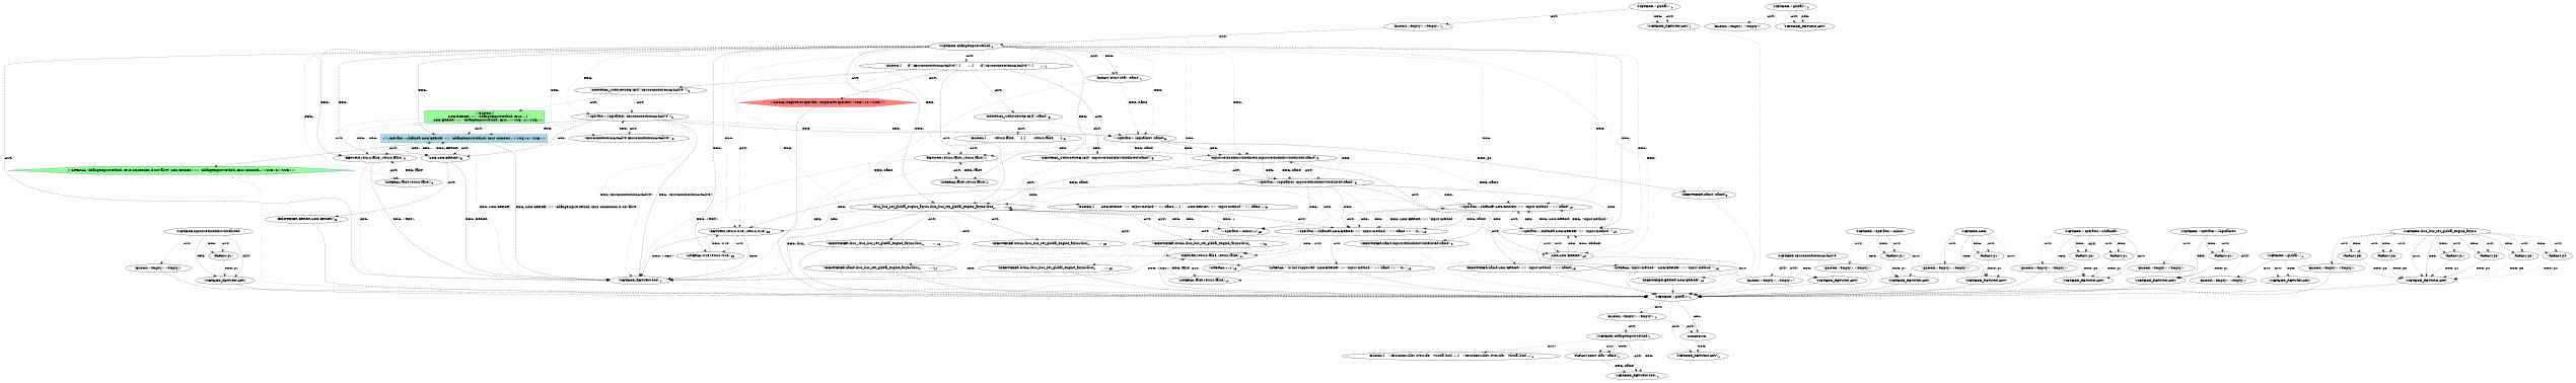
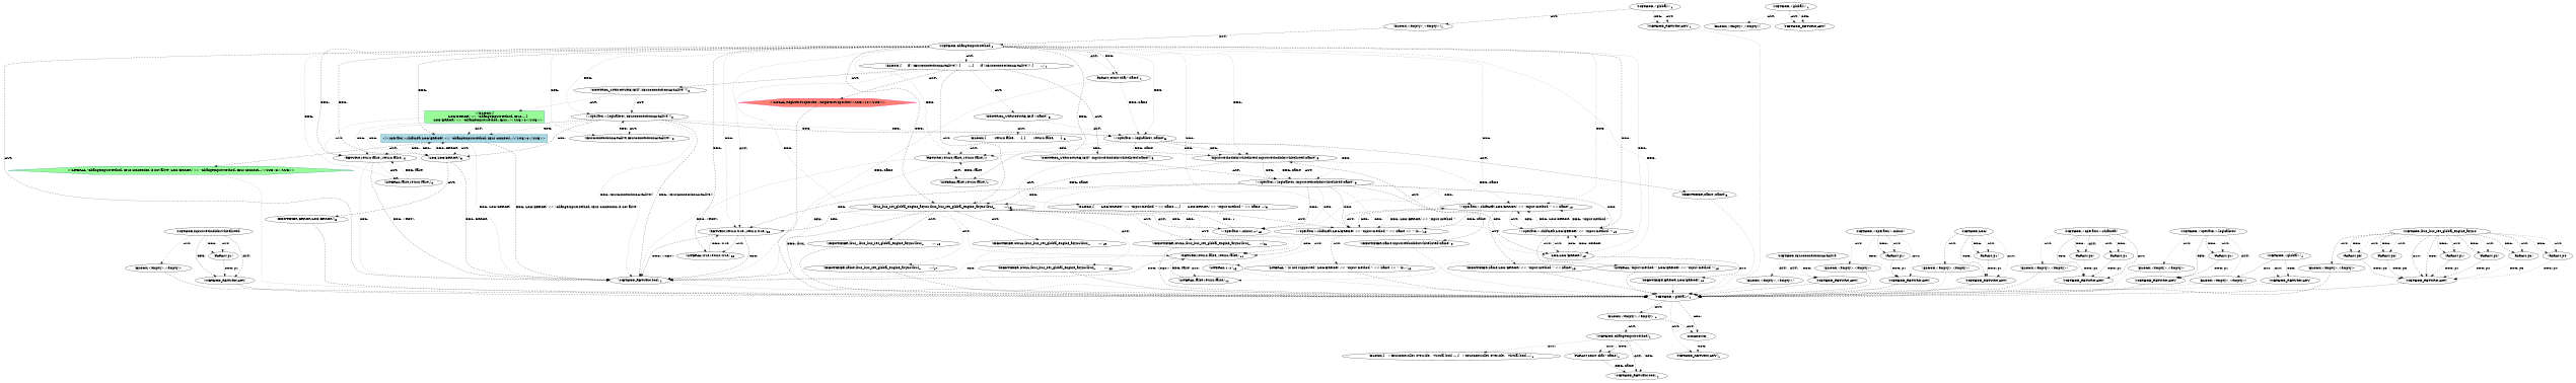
  digraph {
    edge [style=dashed]
    n1 [label=<(METHOD,InputMethodIdIsWhitelisted)>]
    n2 [label=<(PARAM,p1)>]
    n3 [label=<(BLOCK,&lt;empty&gt;,&lt;empty&gt;)>]
    n4 [label=<(METHOD_RETURN,ANY)>]
    n5 [label=<(METHOD,&lt;global&gt;)<SUB>1</SUB>>]
    n6 [label=<(BLOCK,&lt;empty&gt;,&lt;empty&gt;)<SUB>1</SUB>>]
    n7 [label=<(UNKNOWN,,)>]
    n8 [label=<(METHOD_RETURN,ANY)<SUB>1</SUB>>]
    n9 [label=<(METHOD,&lt;global&gt;)<SUB>1</SUB>>]
    n10 [label=<(BLOCK,&lt;empty&gt;,&lt;empty&gt;)<SUB>1</SUB>>]
    n11 [label=<(METHOD_RETURN,ANY)<SUB>1</SUB>>]
    n12 [label=<(METHOD,ChangeInputMethod)<SUB>1</SUB>>]
    n13 [label=<(PARAM,const char* name)<SUB>1</SUB>>]
    n14 [label=<(BLOCK,{      if (!IBusConnectionsAreAlive()) {       ...,{      if (!IBusConnectionsAreAlive()) {       ...)<SUB>1</SUB>>]
    n15 [label=<(&lt;operator&gt;.logicalNot,!IBusConnectionsAreAlive())<SUB>2</SUB>>]
    n16 [label=<(IBusConnectionsAreAlive,IBusConnectionsAreAlive())<SUB>2</SUB>>]
    n17 [color=teal fillcolor=lightblue label="<(&lt;operator&gt;.shiftLeft,LOG(ERROR) &lt;&lt; &quot;ChangeInputMethod: IBus connecti...)<SUB>3</SUB>>" shape=box style=filled]
    n18 [label=<(LOG,LOG(ERROR))<SUB>3</SUB>>]
    n19 [label=<(RETURN,return false;,return false;)<SUB>4</SUB>>]
    n20 [label=<(LITERAL,false,return false;)<SUB>4</SUB>>]
    n21 [label=<(&lt;operator&gt;.logicalNot,!name)<SUB>6</SUB>>]
    n22 [label=<(RETURN,return false;,return false;)<SUB>7</SUB>>]
    n23 [label=<(LITERAL,false,return false;)<SUB>7</SUB>>]
    n24 [label=<(InputMethodIdIsWhitelisted,InputMethodIdIsWhitelisted(name))<SUB>9</SUB>>]
    n25 [label=<(&lt;operator&gt;.shiftLeft,LOG(ERROR) &lt;&lt; &quot;Input method '&quot; &lt;&lt; name &lt;&lt; &quot;' is...)<SUB>10</SUB>>]
    n26 [label=<(&lt;operator&gt;.shiftLeft,LOG(ERROR) &lt;&lt; &quot;Input method '&quot; &lt;&lt; name)<SUB>10</SUB>>]
    n27 [label=<(&lt;operator&gt;.shiftLeft,LOG(ERROR) &lt;&lt; &quot;Input method '&quot;)<SUB>10</SUB>>]
    n28 [label=<(LOG,LOG(ERROR))<SUB>10</SUB>>]
    n29 [label=<(RETURN,return false;,return false;)<SUB>11</SUB>>]
    n30 [label=<(LITERAL,false,return false;)<SUB>11</SUB>>]
    n31 [label=<(ibus_bus_set_global_engine_async,ibus_bus_set_global_engine_async(ibus_,        ...)<SUB>16</SUB>>]
    n32 [label=<(&lt;operator&gt;.minus,-1)<SUB>18</SUB>>]
    n33 [label=<(RETURN,return true;,return true;)<SUB>22</SUB>>]
    n34 [label=<(LITERAL,true,return true;)<SUB>22</SUB>>]
    n35 [label=<(METHOD_RETURN,bool)<SUB>1</SUB>>]
    n36 [label=<(CONTROL_STRUCTURE,IF,if (!IBusConnectionsAreAlive()))<SUB>2</SUB>>]
    n37 [label=<(CONTROL_STRUCTURE,IF,if (!name))<SUB>6</SUB>>]
    n38 [label=<(CONTROL_STRUCTURE,IF,if (!InputMethodIdIsWhitelisted(name)))<SUB>9</SUB>>]
    n39 [color=deeppink fillcolor=salmon label="<(LOCAL,RegisterProperties : RegisterProperties)<SUB>14</SUB>>" shape=hexagon style=filled]
    n40 [color=teal fillcolor=palegreen label="<(LITERAL,&quot;ChangeInputMethod: IBus connection is not alive&quot;,LOG(ERROR) &lt;&lt; &quot;ChangeInputMethod: IBus connecti...)<SUB>3</SUB>>" shape=hexagon style=filled]
    n41 [label=<(IDENTIFIER,ERROR,LOG(ERROR))<SUB>3</SUB>>]
    n42 [label=<(IDENTIFIER,name,!name)<SUB>6</SUB>>]
    n43 [label=<(&lt;operator&gt;.logicalNot,!InputMethodIdIsWhitelisted(name))<SUB>9</SUB>>]
    n44 [label=<(IDENTIFIER,name,InputMethodIdIsWhitelisted(name))<SUB>9</SUB>>]
    n45 [label=<(LITERAL,&quot;' is not supported&quot;,LOG(ERROR) &lt;&lt; &quot;Input method '&quot; &lt;&lt; name &lt;&lt; &quot;' is...)<SUB>10</SUB>>]
    n46 [label=<(IDENTIFIER,name,LOG(ERROR) &lt;&lt; &quot;Input method '&quot; &lt;&lt; name)<SUB>10</SUB>>]
    n47 [label=<(LITERAL,&quot;Input method '&quot;,LOG(ERROR) &lt;&lt; &quot;Input method '&quot;)<SUB>10</SUB>>]
    n48 [label=<(IDENTIFIER,ERROR,LOG(ERROR))<SUB>10</SUB>>]
    n49 [label=<(IDENTIFIER,ibus_,ibus_bus_set_global_engine_async(ibus_,        ...)<SUB>16</SUB>>]
    n50 [label=<(IDENTIFIER,name,ibus_bus_set_global_engine_async(ibus_,        ...)<SUB>17</SUB>>]
    n51 [label=<(IDENTIFIER,NULL,ibus_bus_set_global_engine_async(ibus_,        ...)<SUB>19</SUB>>]
    n52 [label=<(IDENTIFIER,NULL,ibus_bus_set_global_engine_async(ibus_,        ...)<SUB>20</SUB>>]
    n53 [label=<(IDENTIFIER,NULL,ibus_bus_set_global_engine_async(ibus_,        ...)<SUB>21</SUB>>]
    n54 [label=<(LITERAL,1,-1)<SUB>18</SUB>>]
    n55 [color=teal fillcolor=palegreen label="<(BLOCK,{\n       LOG(ERROR) &lt;&lt; &quot;ChangeInputMethod: IBus...,{\n       LOG(ERROR) &lt;&lt; &quot;ChangeInputMethod: IBus...)<SUB>2</SUB>>" shape=box style=filled]
    n56 [label=<(BLOCK,{        return false;      },{        return false;      })<SUB>6</SUB>>]
    n57 [label=<(BLOCK,{       LOG(ERROR) &lt;&lt; &quot;Input method '&quot; &lt;&lt; name ...,{       LOG(ERROR) &lt;&lt; &quot;Input method '&quot; &lt;&lt; name ...)<SUB>9</SUB>>]
    n58 [label=<(METHOD,IBusConnectionsAreAlive)>]
    n59 [label=<(BLOCK,&lt;empty&gt;,&lt;empty&gt;)>]
    n60 [label=<(METHOD_RETURN,ANY)>]
    n61 [label=<(METHOD,&lt;operator&gt;.minus)>]
    n62 [label=<(PARAM,p1)>]
    n63 [label=<(BLOCK,&lt;empty&gt;,&lt;empty&gt;)>]
    n64 [label=<(METHOD_RETURN,ANY)>]
    n65 [label=<(METHOD,LOG)>]
    n66 [label=<(PARAM,p1)>]
    n67 [label=<(BLOCK,&lt;empty&gt;,&lt;empty&gt;)>]
    n68 [label=<(METHOD_RETURN,ANY)>]
    n69 [label=<(METHOD,&lt;operator&gt;.shiftLeft)>]
    n70 [label=<(PARAM,p1)>]
    n71 [label=<(PARAM,p2)>]
    n72 [label=<(BLOCK,&lt;empty&gt;,&lt;empty&gt;)>]
    n73 [label=<(METHOD_RETURN,ANY)>]
    n74 [label=<(METHOD,&lt;operator&gt;.logicalNot)>]
    n75 [label=<(PARAM,p1)>]
    n76 [label=<(BLOCK,&lt;empty&gt;,&lt;empty&gt;)>]
    n77 [label=<(METHOD_RETURN,ANY)>]
    n78 [label=<(METHOD,&lt;global&gt;)<SUB>1</SUB>>]
    n79 [label=<(BLOCK,&lt;empty&gt;,&lt;empty&gt;)>]
    n80 [label=<(METHOD_RETURN,ANY)>]
    n81 [label=<(METHOD,ibus_bus_set_global_engine_async)>]
    n82 [label=<(PARAM,p1)>]
    n83 [label=<(PARAM,p2)>]
    n84 [label=<(PARAM,p3)>]
    n85 [label=<(PARAM,p4)>]
    n86 [label=<(PARAM,p5)>]
    n87 [label=<(PARAM,p6)>]
    n88 [label=<(BLOCK,&lt;empty&gt;,&lt;empty&gt;)>]
    n89 [label=<(METHOD_RETURN,ANY)>]
    n90 [label=<(METHOD,ChangeInputMethod)<SUB>1</SUB>>]
    n91 [label=<(PARAM,const char* name)<SUB>1</SUB>>]
    n92 [label=<(BLOCK,{   // IBusController override.   virtual bool ...,{   // IBusController override.   virtual bool ...)<SUB>1</SUB>>]
    n93 [label=<(METHOD_RETURN,bool)<SUB>1</SUB>>]
    n94 [label=<(METHOD,&lt;global&gt;)<SUB>1</SUB>>]
    n95 [label=<(BLOCK,&lt;empty&gt;,&lt;empty&gt;)>]
    n96 [label=<(METHOD_RETURN,ANY)>]
    n1 -> n2 [label="AST: " style=dotted]
    n1 -> n2 [label="DDG: " style=dotted]
    n1 -> n3 [label="AST: " style=dotted]
    n1 -> n4 [label="AST: "]
    n1 -> n4 [label="CFG: "]
    n2 -> n4 [label="DDG: p1"]
    n3 -> n5
    n4 -> n5
    n5 -> n6 [label="AST: "]
    n5 -> n7 [label="CFG: "]
    n5 -> n8 [label="AST: " style=dotted]
    n6 -> n7 [label="AST: "]
    n6 -> n90 [label="AST: " style=dotted]
    n7 -> n8 [label="CFG: " style=dotted]
    n9 -> n10 [label="AST: "]
    n9 -> n11 [label="AST: " style=dotted]
    n9 -> n11 [label="CFG: "]
    n10 -> n12 [label="AST: "]
    n11 -> n5 [style=dotted]
    n12 -> n13 [label="AST: " style=dotted]
    n12 -> n13 [label="DDG: "]
    n12 -> n14 [label="AST: " style=dotted]
    n12 -> n15 [label="DDG: " style=dotted]
    n12 -> n16 [label="CFG: " style=dotted]
    n12 -> n17 [label="DDG: "]
    n12 -> n18 [label="DDG: "]
    n12 -> n19 [label="DDG: "]
    n12 -> n20 [label="DDG: " style=dotted]
    n12 -> n21 [label="DDG: " style=dotted]
    n12 -> n22 [label="DDG: " style=dotted]
    n12 -> n23 [label="DDG: "]
    n12 -> n24 [label="DDG: " style=dotted]
    n12 -> n25 [label="DDG: " style=dotted]
    n12 -> n26 [label="DDG: " style=dotted]
    n12 -> n27 [label="DDG: "]
    n12 -> n28 [label="DDG: " style=dotted]
    n12 -> n29 [label="DDG: " style=dotted]
    n12 -> n30 [label="DDG: " style=dotted]
    n12 -> n31 [label="DDG: "]
    n12 -> n32 [label="DDG: " style=dotted]
    n12 -> n33 [label="DDG: " style=dotted]
    n12 -> n34 [label="DDG: "]
    n12 -> n35 [label="AST: "]
    n13 -> n21 [label="DDG: name" style=dotted]
    n13 -> n35 [label="DDG: name" style=dotted]
    n14 -> n31 [label="AST: "]
    n14 -> n33 [label="AST: " style=dotted]
    n14 -> n36 [label="AST: "]
    n14 -> n37 [label="AST: " style=dotted]
    n14 -> n38 [label="AST: "]
    n14 -> n39 [label="AST: "]
    n15 -> n16 [label="AST: " style=dotted]
    n15 -> n17 [label="CDG: " style=dotted]
    n15 -> n18 [label="CFG: "]
    n15 -> n18 [label="CDG: " style=dotted]
    n15 -> n19 [label="CDG: " style=dotted]
    n15 -> n21 [label="CFG: " style=dotted]
    n15 -> n21 [label="CDG: "]
    n15 -> n35 [label="DDG: IBusConnectionsAreAlive()" style=dotted]
    n15 -> n35 [label="DDG: !IBusConnectionsAreAlive()"]
    n16 -> n15 [label="CFG: " style=dotted]
    n17 -> n18 [label="AST: " style=dotted]
    n17 -> n19 [label="CFG: " style=dotted]
    n17 -> n35 [label="DDG: LOG(ERROR)" style=dotted]
    n17 -> n35 [label="DDG: LOG(ERROR) &lt;&lt; &quot;ChangeInputMethod: IBus connection is not alive&quot;"]
    n17 -> n40 [label="AST: "]
    n18 -> n17 [label="CFG: " style=dotted]
    n18 -> n17 [label="DDG: ERROR" style=dotted]
    n18 -> n35 [label="DDG: ERROR"]
    n18 -> n41 [label="AST: "]
    n19 -> n20 [label="AST: " style=dotted]
    n19 -> n35 [label="CFG: " style=dotted]
    n19 -> n35 [label="DDG: &lt;RET&gt;"]
    n20 -> n19 [label="DDG: false" style=dotted]
    n21 -> n22 [label="CFG: " style=dotted]
    n21 -> n22 [label="CDG: " style=dotted]
    n21 -> n24 [label="CFG: "]
    n21 -> n24 [label="DDG: name"]
    n21 -> n24 [label="CDG: " style=dotted]
-   n21 -> n42 [label="DDG: p2"]
+   n21 -> n42 [label="AST: "]
    n21 -> n43 [label="CDG: " style=dotted]
    n22 -> n23 [label="AST: " style=dotted]
    n22 -> n35 [label="CFG: " style=dotted]
    n22 -> n35 [label="DDG: &lt;RET&gt;" style=dotted]
    n23 -> n22 [label="DDG: false" style=dotted]
    n24 -> n26 [label="DDG: name" style=dotted]
    n24 -> n31 [label="DDG: name"]
    n24 -> n43 [label="CFG: "]
    n24 -> n43 [label="DDG: name" style=dotted]
    n24 -> n44 [label="AST: "]
    n25 -> n26 [label="AST: "]
    n25 -> n29 [label="CFG: "]
    n25 -> n45 [label="AST: "]
    n26 -> n25 [label="CFG: "]
    n26 -> n25 [label="DDG: LOG(ERROR) &lt;&lt; &quot;Input method '&quot;" style=dotted]
    n26 -> n25 [label="DDG: name"]
    n26 -> n27 [label="AST: "]
    n26 -> n46 [label="AST: "]
    n27 -> n26 [label="CFG: " style=dotted]
    n27 -> n26 [label="DDG: LOG(ERROR)" style=dotted]
    n27 -> n26 [label="DDG: &quot;Input method '&quot;" style=dotted]
    n27 -> n28 [label="AST: "]
    n27 -> n47 [label="AST: "]
    n28 -> n27 [label="CFG: " style=dotted]
    n28 -> n27 [label="DDG: ERROR" style=dotted]
    n28 -> n48 [label="AST: "]
    n29 -> n30 [label="AST: " style=dotted]
    n29 -> n35 [label="CFG: " style=dotted]
    n29 -> n35 [label="DDG: &lt;RET&gt;"]
    n30 -> n29 [label="DDG: false"]
    n31 -> n32 [label="AST: "]
    n31 -> n33 [label="CFG: "]
    n31 -> n35 [label="DDG: ibus_"]
    n31 -> n49 [label="AST: "]
    n31 -> n50 [label="AST: " style=dotted]
    n31 -> n51 [label="AST: "]
    n31 -> n52 [label="AST: " style=dotted]
    n31 -> n53 [label="AST: "]
    n32 -> n31 [label="CFG: " style=dotted]
    n32 -> n31 [label="DDG: 1"]
    n32 -> n54 [label="AST: " style=dotted]
    n33 -> n34 [label="AST: "]
    n33 -> n35 [label="CFG: "]
    n33 -> n35 [label="DDG: &lt;RET&gt;"]
    n34 -> n33 [label="DDG: true"]
    n35 -> n5 [style=dotted]
    n36 -> n15 [label="AST: " style=dotted]
    n36 -> n55 [label="AST: " style=dotted]
    n37 -> n21 [label="AST: " style=dotted]
    n37 -> n56 [label="AST: " style=dotted]
    n38 -> n43 [label="AST: "]
    n38 -> n57 [label="AST: " style=dotted]
    n39 -> n5
    n40 -> n5 [style=dotted]
    n41 -> n5
    n42 -> n5 [style=dotted]
    n43 -> n24 [label="AST: " style=dotted]
    n43 -> n25 [label="CDG: "]
    n43 -> n26 [label="CDG: " style=dotted]
    n43 -> n27 [label="CDG: "]
    n43 -> n28 [label="CFG: "]
    n43 -> n28 [label="CDG: " style=dotted]
    n43 -> n29 [label="CDG: " style=dotted]
    n43 -> n31 [label="CDG: " style=dotted]
    n43 -> n32 [label="CFG: " style=dotted]
    n43 -> n32 [label="CDG: "]
    n43 -> n33 [label="CDG: "]
    n44 -> n5 [style=dotted]
    n45 -> n5
    n46 -> n5
    n47 -> n5
    n48 -> n5
    n49 -> n5
    n50 -> n5
    n51 -> n5 [style=dotted]
    n52 -> n5
    n53 -> n5
    n54 -> n5 [style=dotted]
    n55 -> n17 [label="AST: " style=dotted]
    n55 -> n19 [label="AST: " style=dotted]
    n56 -> n22 [label="AST: " style=dotted]
    n57 -> n25 [label="AST: "]
    n57 -> n29 [label="AST: " style=dotted]
    n58 -> n59 [label="AST: " style=dotted]
    n58 -> n60 [label="AST: " style=dotted]
    n58 -> n60 [label="CFG: " style=dotted]
    n59 -> n5 [style=dotted]
    n60 -> n5
    n61 -> n62 [label="AST: "]
    n61 -> n62 [label="DDG: "]
    n61 -> n63 [label="AST: " style=dotted]
    n61 -> n64 [label="AST: " style=dotted]
    n61 -> n64 [label="CFG: " style=dotted]
    n62 -> n64 [label="DDG: p1"]
    n63 -> n5
    n64 -> n5
    n65 -> n66 [label="AST: " style=dotted]
    n65 -> n66 [label="DDG: "]
    n65 -> n67 [label="AST: "]
    n65 -> n68 [label="AST: " style=dotted]
    n65 -> n68 [label="CFG: "]
    n66 -> n68 [label="DDG: p1"]
    n67 -> n5 [style=dotted]
    n68 -> n5
    n69 -> n70 [label="AST: " style=dotted]
    n69 -> n70 [label="DDG: "]
    n69 -> n71 [label="AST: "]
    n69 -> n71 [label="DDG: "]
    n69 -> n72 [label="AST: " style=dotted]
    n69 -> n73 [label="AST: "]
    n69 -> n73 [label="CFG: "]
    n70 -> n73 [label="DDG: p1"]
    n71 -> n73 [label="DDG: p2" style=dotted]
    n72 -> n5
    n73 -> n5 [style=dotted]
    n74 -> n75 [label="AST: " style=dotted]
    n74 -> n75 [label="DDG: "]
    n74 -> n76 [label="AST: " style=dotted]
    n74 -> n77 [label="AST: " style=dotted]
    n74 -> n77 [label="CFG: "]
    n75 -> n77 [label="DDG: p1"]
    n76 -> n5 [style=dotted]
    n77 -> n5
    n78 -> n79 [label="AST: "]
    n78 -> n80 [label="AST: " style=dotted]
    n78 -> n80 [label="CFG: "]
    n79 -> n5 [style=dotted]
    n80 -> n5 [style=dotted]
    n81 -> n82 [label="AST: "]
    n81 -> n82 [label="DDG: "]
    n81 -> n83 [label="AST: " style=dotted]
    n81 -> n83 [label="DDG: "]
    n81 -> n84 [label="AST: "]
    n81 -> n84 [label="DDG: "]
    n81 -> n85 [label="AST: " style=dotted]
    n81 -> n85 [label="DDG: " style=dotted]
    n81 -> n86 [label="AST: " style=dotted]
    n81 -> n86 [label="DDG: "]
    n81 -> n87 [label="AST: " style=dotted]
    n81 -> n87 [label="DDG: "]
    n81 -> n88 [label="AST: "]
    n81 -> n89 [label="AST: "]
    n81 -> n89 [label="CFG: "]
    n82 -> n89 [label="DDG: p1"]
    n83 -> n89 [label="DDG: p2"]
    n84 -> n89 [label="DDG: p3" style=dotted]
    n85 -> n89 [label="DDG: p4" style=dotted]
    n86 -> n89 [label="DDG: p5"]
    n87 -> n89 [label="DDG: p6"]
    n88 -> n5
    n89 -> n5
    n90 -> n91 [label="AST: " style=dotted]
    n90 -> n91 [label="DDG: "]
    n90 -> n92 [label="AST: " style=dotted]
    n90 -> n93 [label="AST: "]
    n90 -> n93 [label="CFG: " style=dotted]
    n91 -> n93 [label="DDG: name"]
    n94 -> n95 [label="AST: " style=dotted]
    n94 -> n96 [label="AST: "]
    n94 -> n96 [label="CFG: "]
  }
